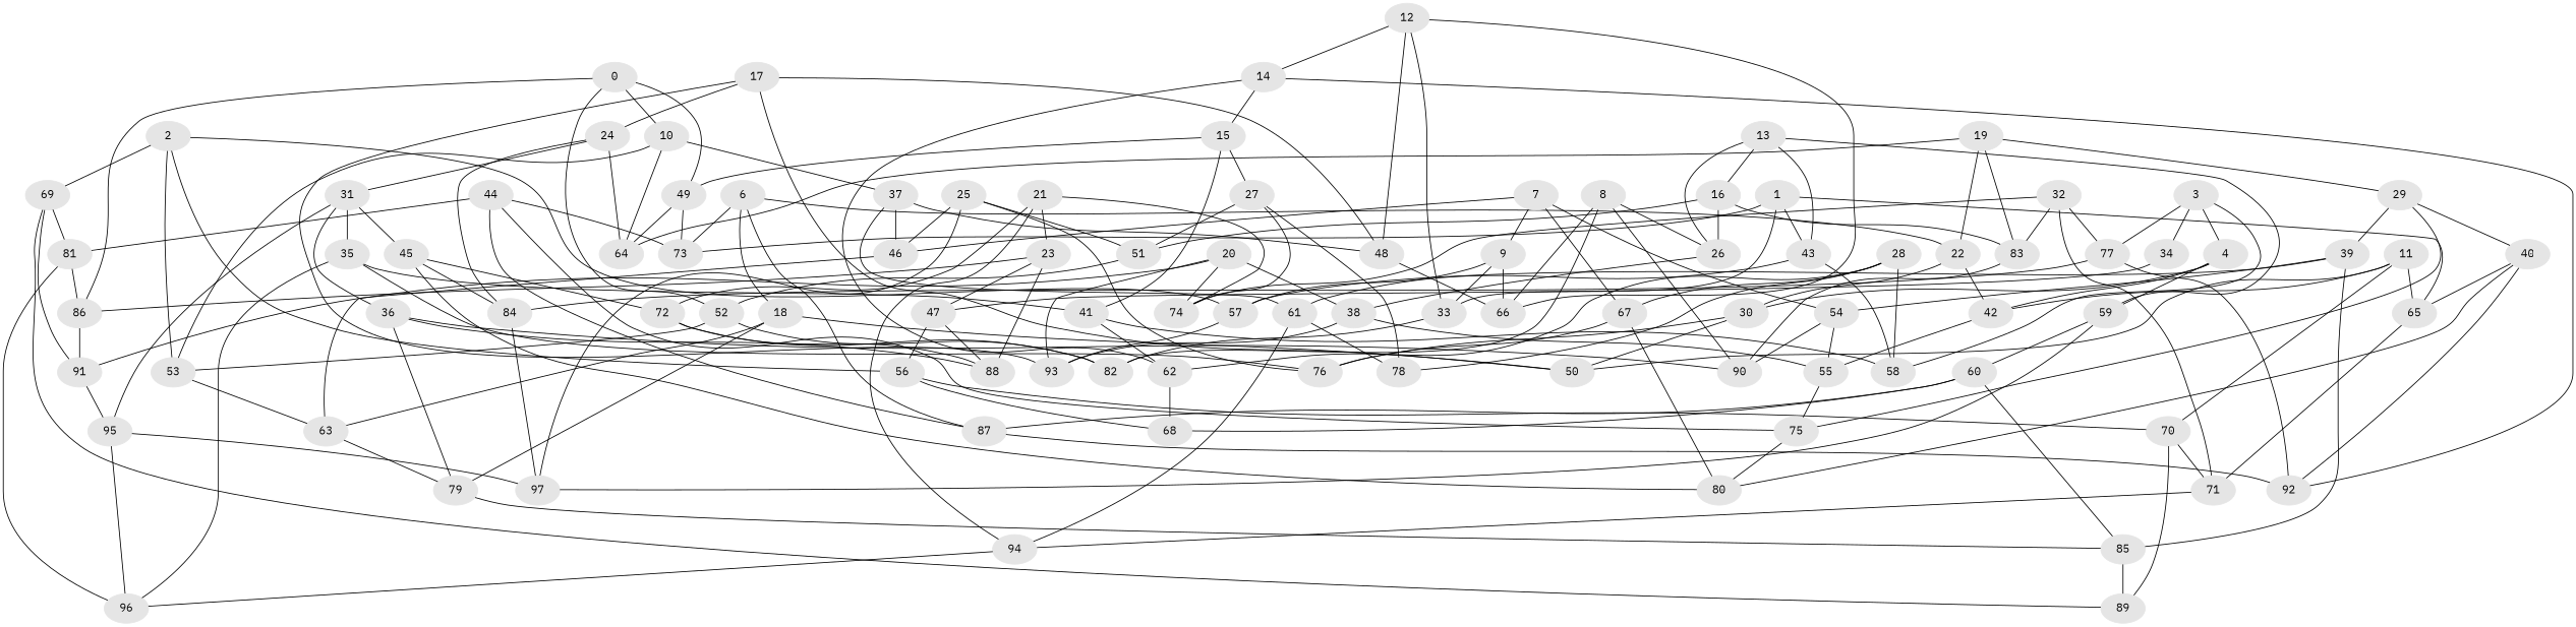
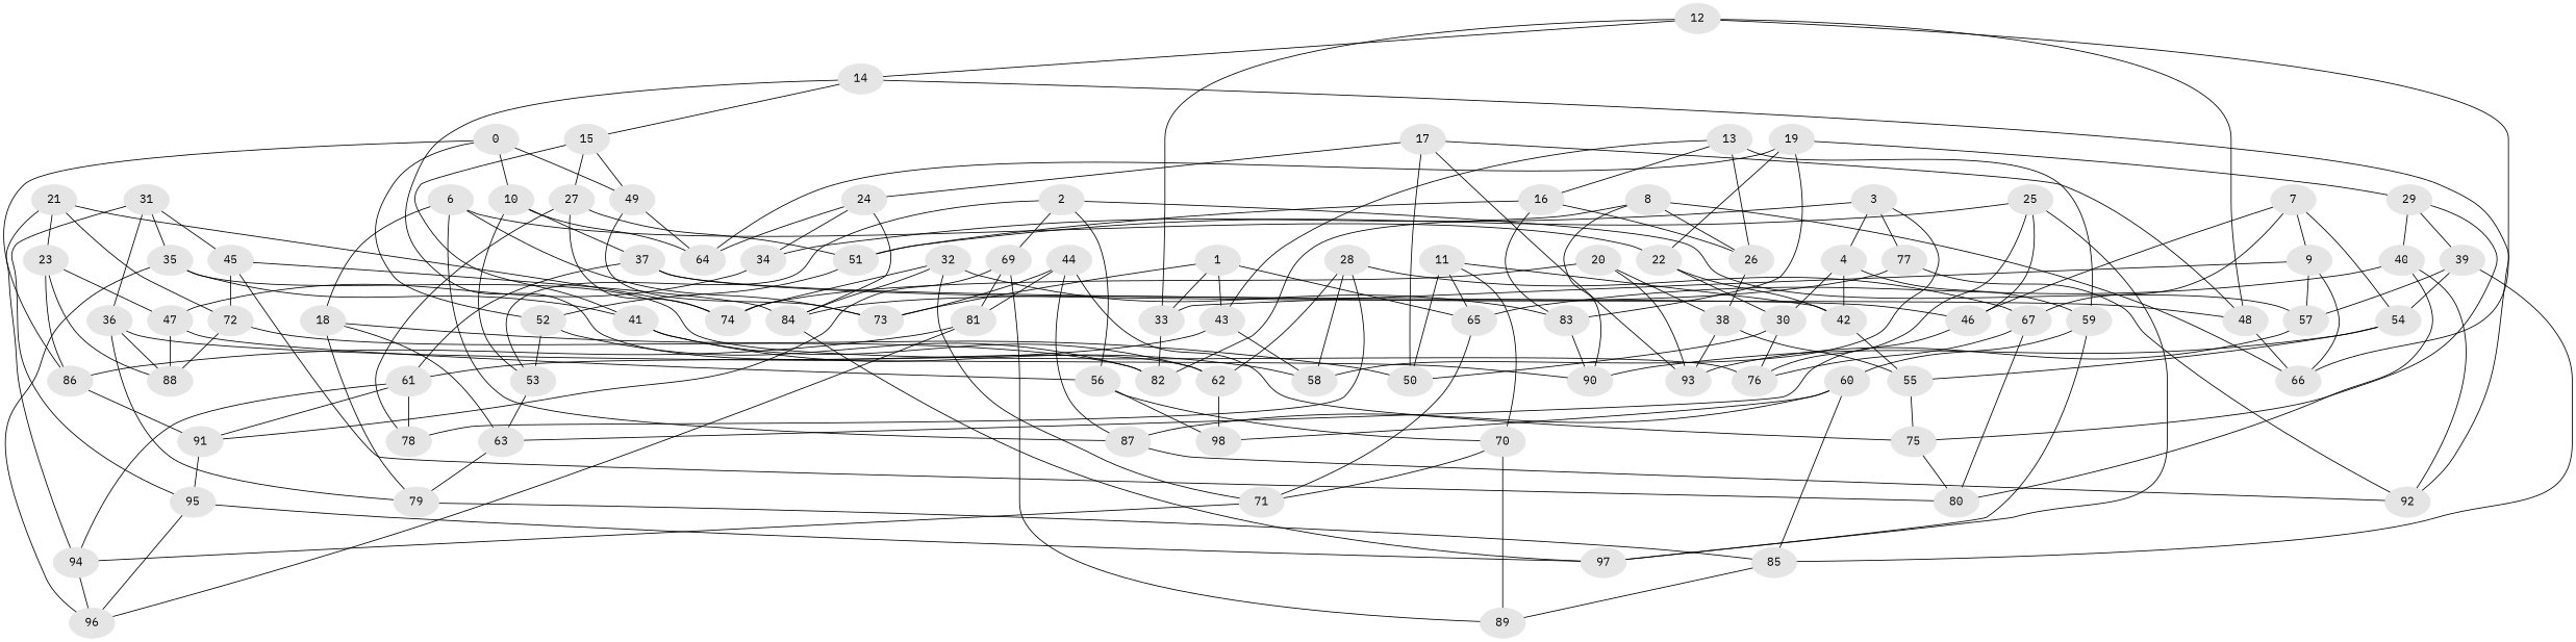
  graph {
    fontname="IBM Plex Mono"
    node [color=gray90 fontname="IBM Plex Mono" style=filled]
    edge [fontname="IBM Plex Mono"]
    1
    33
    43
    65
    73
    82
    58
    61
    71
    2
    53
    56
    57
    69
    63
    70
-   68
+   68 [label=98]
    93
    91
    81
    89
    3
    4
    34
    77
    30
    42
    59
    47
    92
    84
    50
    76
    55
    97
    60
    n37 [label=0]
    10
    49
    52
    86
    37
    64
    6
    18
    22
    87
    79
    7
    9
    46
    54
    67
    66
    90
    80
    8
    26
    38
    48
    11
    12
    14
    15
    62
    13
    16
    51
    83
    27
    41
    74
    78
    17
    24
    85
    19
    29
    39
    40
    75
    20
    95
    21
    23
    72
    94
    88
    96
    25
    28
    31
    35
    36
    45
    32
    44
    1 -- 33
    1 -- 43
    1 -- 65
    1 -- 73
    33 -- 82
    43 -- 58
    43 -- 61
    65 -- 71
    61 -- 78
    61 -- 94
    71 -- 94
    2 -- 53
    2 -- 56
    2 -- 57
    2 -- 69
    53 -- 63
    56 -- 70
    56 -- 68
    57 -- 93
    69 -- 91
    69 -- 81
    69 -- 89
    63 -- 79
    70 -- 71
    70 -- 89
    91 -- 95
    81 -- 86
    81 -- 96
    3 -- 58
    3 -- 4
    3 -- 34
    3 -- 77
    4 -- 30
    4 -- 42
    4 -- 59
    34 -- 47
    77 -- 92
    77 -- 84
    30 -- 50
    30 -- 76
    42 -- 55
    59 -- 97
    59 -- 60
    47 -- 56
    47 -- 88
    84 -- 97
    55 -- 75
    60 -- 68
    60 -- 87
    60 -- 85
    n37 -- 10
    n37 -- 49
    n37 -- 52
    n37 -- 86
    10 -- 53
    10 -- 37
    10 -- 64
    49 -- 73
    49 -- 64
    52 -- 82
    52 -- 53
    86 -- 91
    37 -- 61
    37 -- 46
    37 -- 48
    6 -- 73
    6 -- 18
    6 -- 22
    6 -- 87
    18 -- 63
    18 -- 50
    18 -- 79
    22 -- 30
    22 -- 42
    87 -- 92
    79 -- 85
    7 -- 9
    7 -- 46
    7 -- 54
    7 -- 67
    9 -- 33
    9 -- 57
    9 -- 66
    46 -- 63
    54 -- 55
    54 -- 90
    67 -- 76
    67 -- 80
    8 -- 82
    8 -- 66
    8 -- 90
    8 -- 26
    26 -- 38
    38 -- 93
    38 -- 55
    48 -- 66
    11 -- 65
    11 -- 70
    11 -- 42
    11 -- 50
    12 -- 33
    12 -- 66
    12 -- 48
    12 -- 14
    14 -- 92
    14 -- 15
    14 -- 62
    15 -- 49
    15 -- 27
    15 -- 41
    62 -- 68
    13 -- 43
    13 -- 59
    13 -- 26
    13 -- 16
    16 -- 26
    16 -- 51
    16 -- 83
    51 -- 52
    83 -- 90
    27 -- 51
    27 -- 74
    27 -- 78
    41 -- 58
    41 -- 62
    17 -- 93
    17 -- 50
    17 -- 48
    17 -- 24
-   24 -- 31
+   24 -- 34
    24 -- 84
    24 -- 64
    85 -- 89
    19 -- 64
    19 -- 22
    19 -- 83
    19 -- 29
    29 -- 39
    29 -- 40
    29 -- 75
    39 -- 57
    39 -- 54
    39 -- 85
    40 -- 65
    40 -- 92
    40 -- 80
    75 -- 80
    20 -- 93
-   20 -- 91
+   61 -- 91
    20 -- 38
    20 -- 74
    95 -- 97
    95 -- 96
    21 -- 74
    21 -- 23
    21 -- 72
    21 -- 94
    23 -- 47
    23 -- 86
    23 -- 88
    72 -- 82
    72 -- 88
    94 -- 96
    25 -- 76
    25 -- 97
    25 -- 46
    25 -- 51
    28 -- 58
    28 -- 67
    28 -- 62
    28 -- 78
    31 -- 95
    31 -- 35
    31 -- 36
    31 -- 45
    35 -- 76
    35 -- 41
    35 -- 96
    36 -- 79
    36 -- 90
    36 -- 88
    45 -- 84
    45 -- 80
    45 -- 72
    32 -- 71
-   32 -- 77
+   32 -- 84
    32 -- 83
    32 -- 74
    44 -- 73
    44 -- 81
    44 -- 87
    44 -- 75
  }
